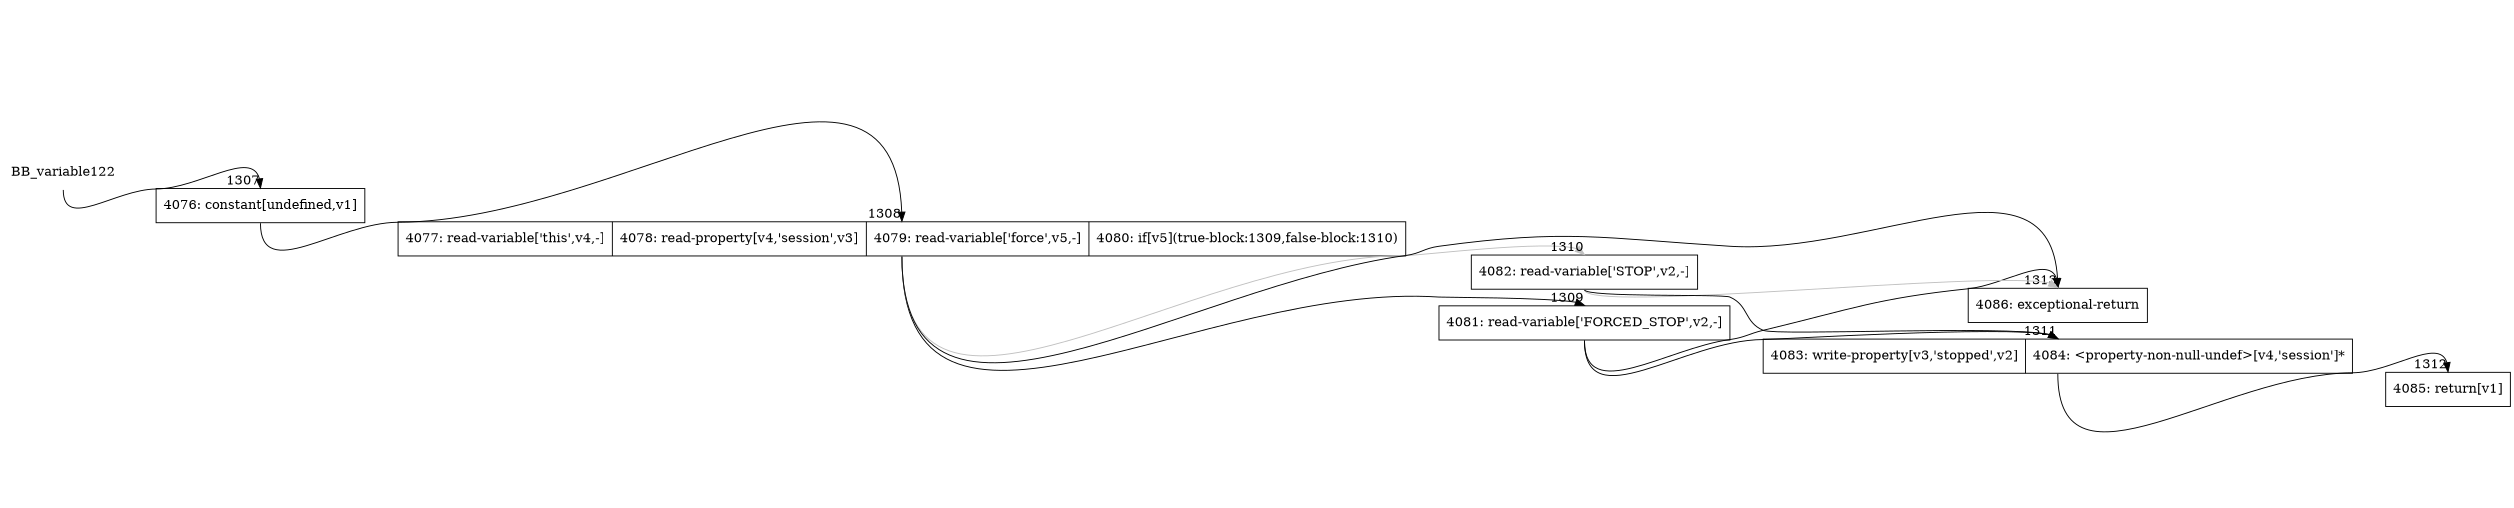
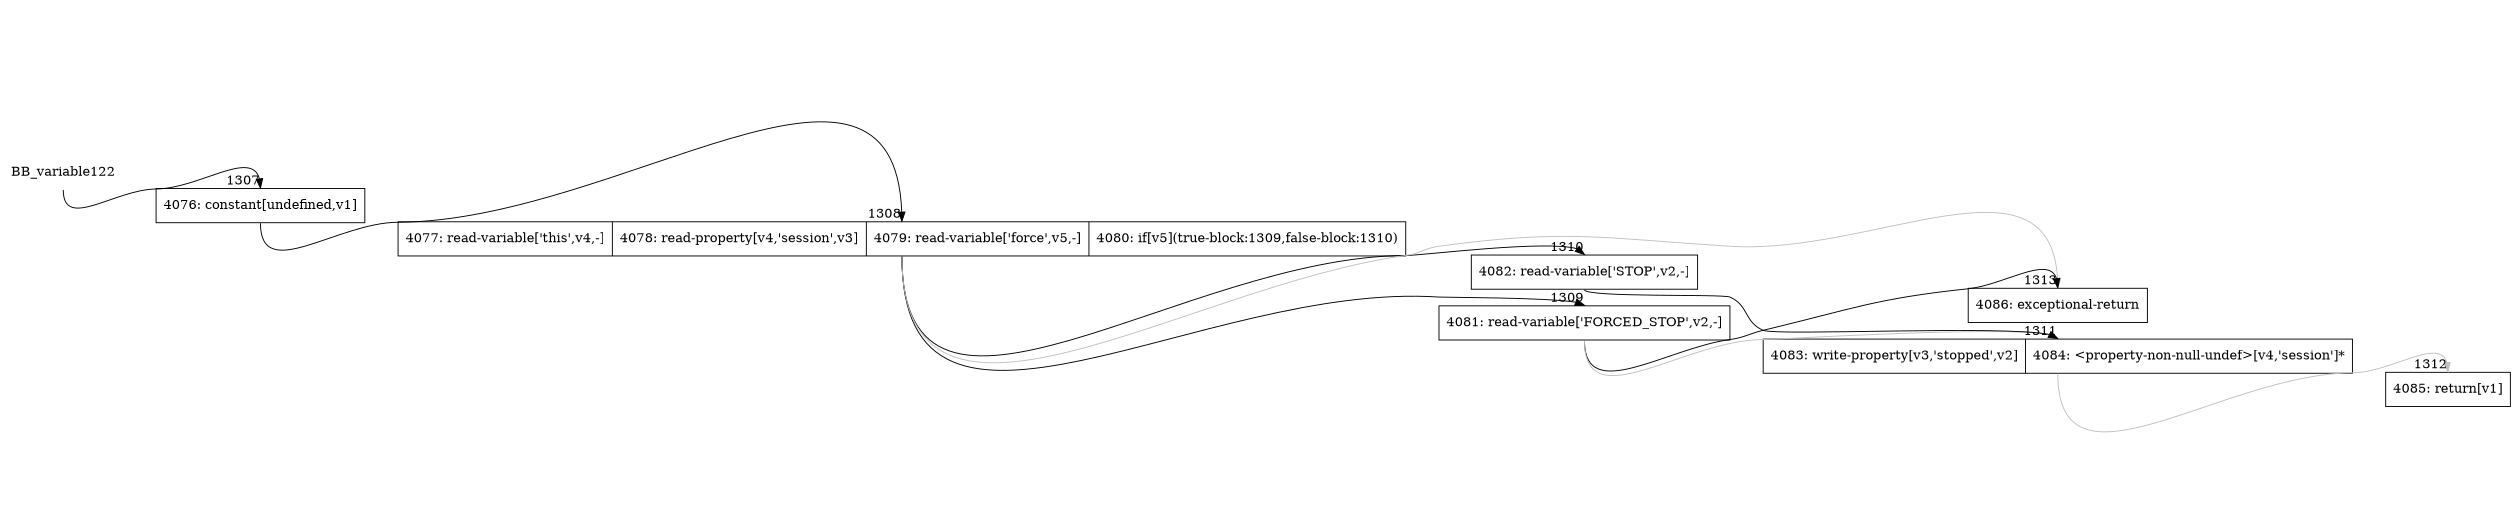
  digraph {
    rankdir=LR
    node [shape=record]
    edge [headport=n tailport=s]
    n1 [label=BB_variable122 shape=none]
    n2 [label="{4076: constant[undefined,v1]}"]
    n3 [label="{4077: read-variable['this',v4,-]|4078: read-property[v4,'session',v3]|4079: read-variable['force',v5,-]|4080: if[v5](true-block:1309,false-block:1310)}"]
    n4 [label="{4081: read-variable['FORCED_STOP',v2,-]}"]
    n5 [label="{4082: read-variable['STOP',v2,-]}"]
    n6 [label="{4086: exceptional-return}"]
    n7 [label="{4083: write-property[v3,'stopped',v2]|4084: \<property-non-null-undef\>[v4,'session']*}"]
    n8 [label="{4085: return[v1]}"]
    n1 -> n2 [headlabel="    1307"]
    n2 -> n3 [headlabel="      1308"]
    n3 -> n4 [headlabel="      1309"]
-   n3 -> n5 [headlabel="      1310" color=gray]
-   n3 -> n6 [color=black headlabel="      1313"]
+   n3 -> n5 [headlabel="      1310"]
+   n3 -> n6 [color=gray headlabel="      1313"]
    n4 -> n6 [color=black]
-   n4 -> n7 [headlabel="      1311"]
-   n5 -> n6 [color=gray]
+   n4 -> n7 [headlabel="      1311" color=gray]
    n5 -> n7
-   n7 -> n8 [headlabel="      1312"]
+   n7 -> n8 [headlabel="      1312" color=gray]
  }
